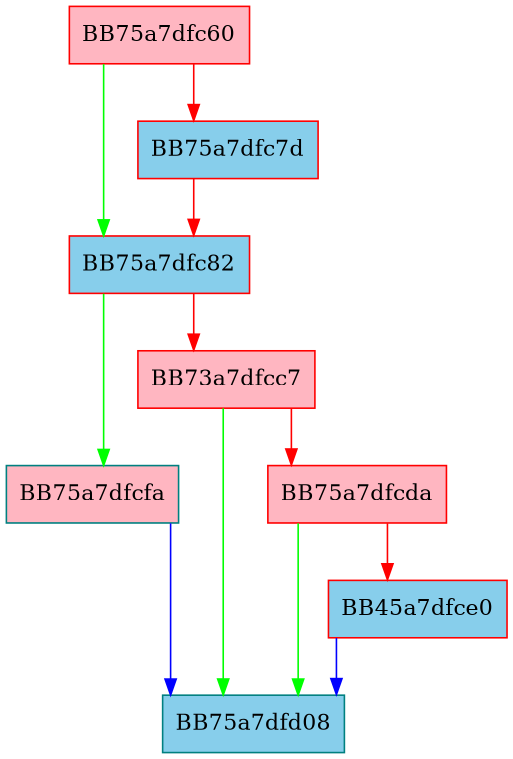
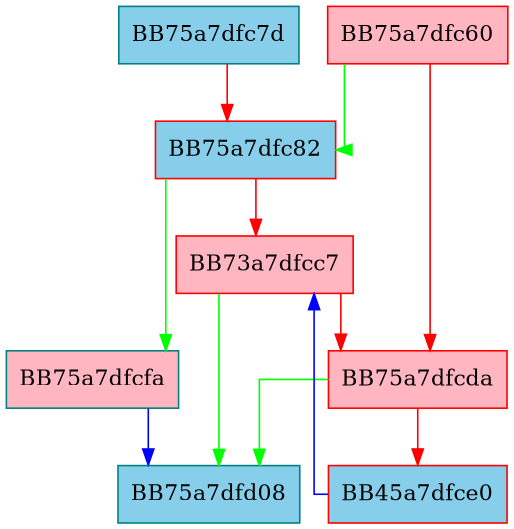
  digraph {
    splines=ortho
    node [color=red fillcolor=skyblue shape=box style=filled]
    edge [color=red]
    BB75a7dfc82
    BB75a7dfc60 [fillcolor=lightpink]
-   BB75a7dfc7d
+   BB75a7dfc7d [color=teal]
    BB75a7dfcfa [color=teal fillcolor=lightpink]
    n5 [fillcolor=lightpink label=BB73a7dfcc7]
    BB75a7dfd08 [color=teal]
    BB75a7dfcda [fillcolor=lightpink]
    n8 [label=BB45a7dfce0]
    BB75a7dfc82 -> BB75a7dfcfa [color=green]
    BB75a7dfc82 -> n5
    BB75a7dfc60 -> BB75a7dfc82 [color=green]
-   BB75a7dfc60 -> BB75a7dfc7d
+   BB75a7dfc60 -> BB75a7dfcda
    BB75a7dfc7d -> BB75a7dfc82
    BB75a7dfcfa -> BB75a7dfd08 [color=blue]
    n5 -> BB75a7dfd08 [color=green]
    n5 -> BB75a7dfcda
    BB75a7dfcda -> BB75a7dfd08 [color=green]
    BB75a7dfcda -> n8
-   n8 -> BB75a7dfd08 [color=blue]
+   n8 -> n5 [color=blue]
  }
